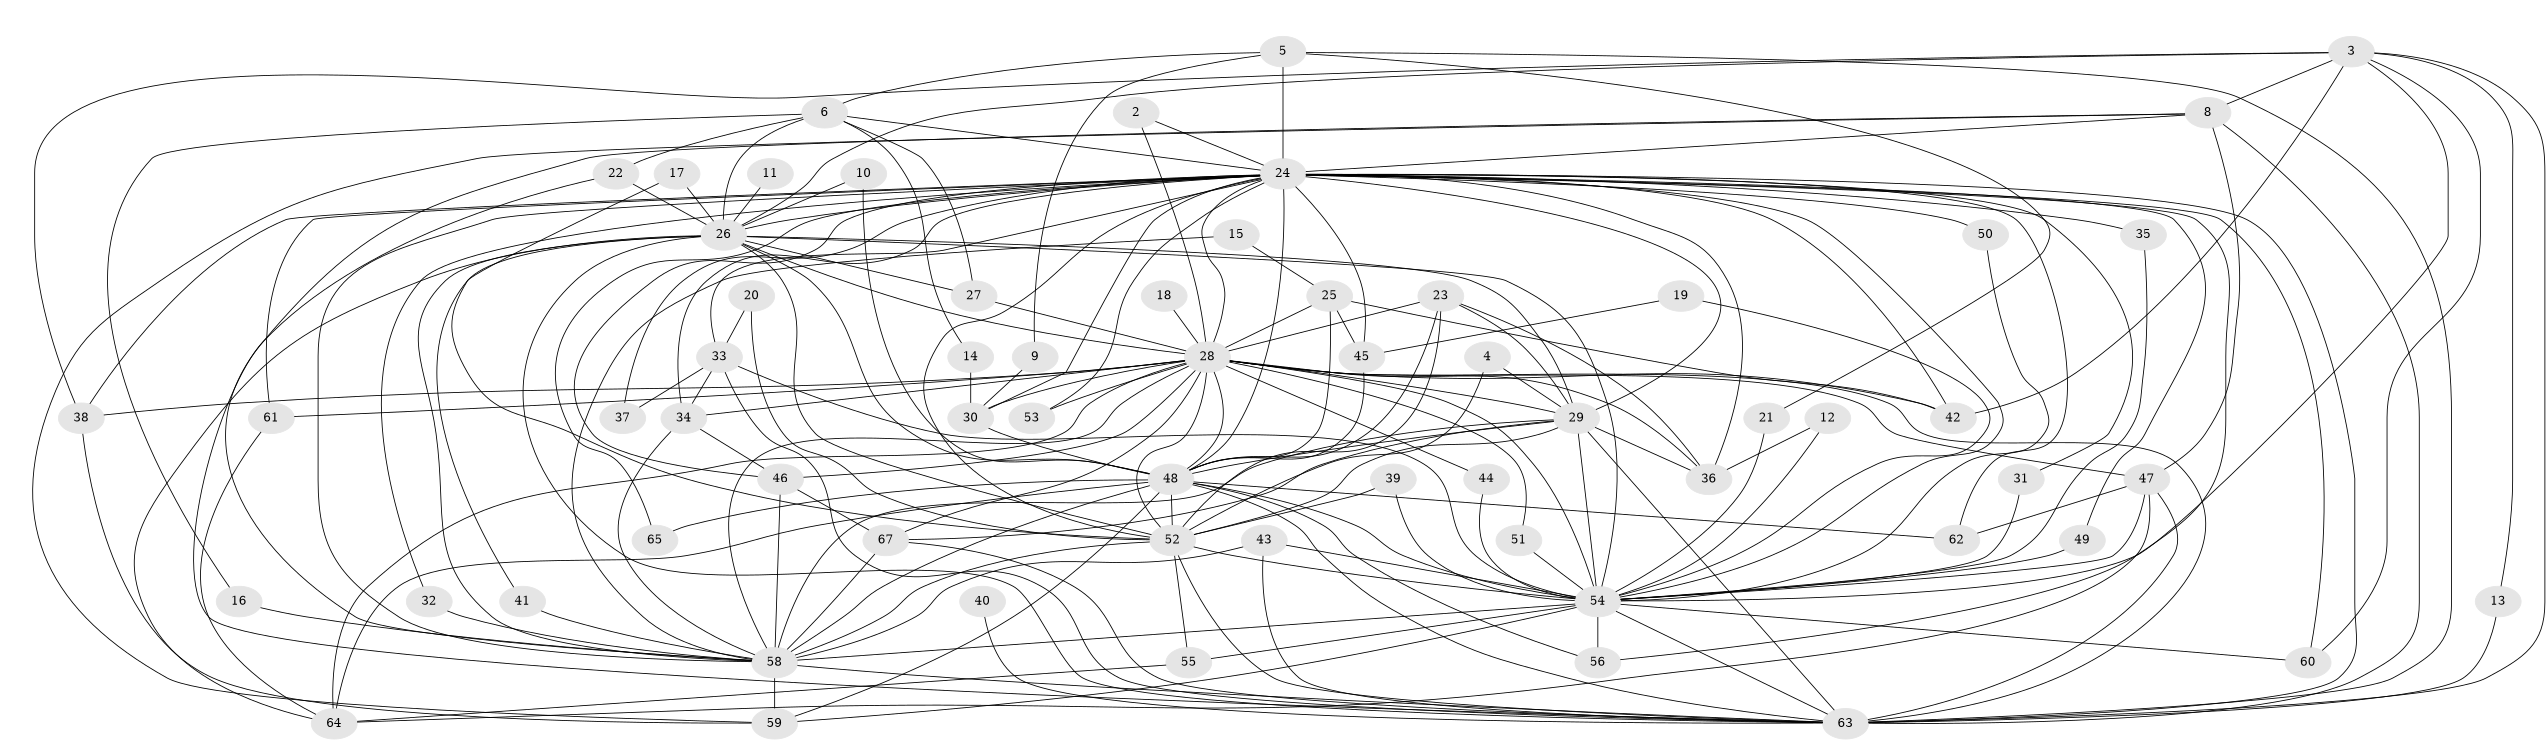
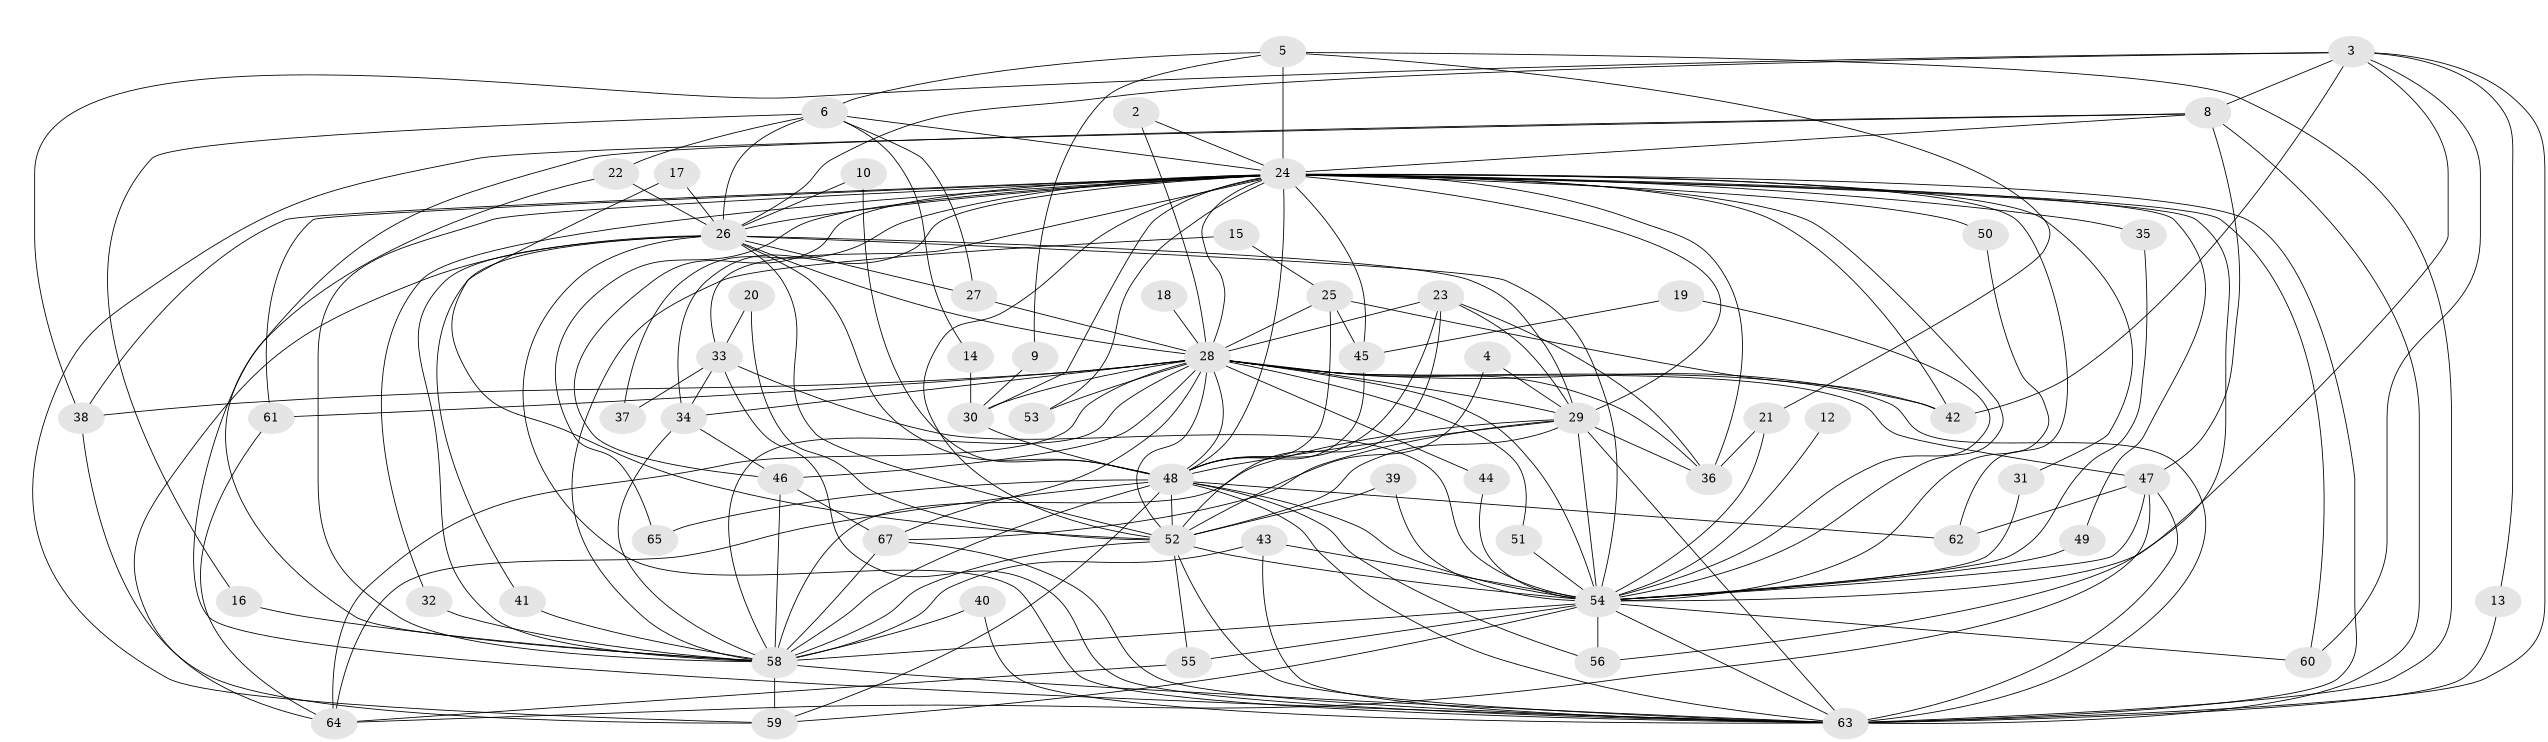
  graph {
    node [color=gray90 style=filled]
    edge [weight=1.0]
    26
    58
    28
    54
    63
    29
    52
    27
    48
    41
    64
    59
    2
    24
    38
    42
    60
    46
    30
    36
    45
    33
    31
    32
    34
    35
    37
    49
    50
    53
    56
    61
    62
    65
    47
    44
    51
    n38 [label=67]
    3
    8
    13
    55
    4
    5
    6
    9
    21
    14
    16
    22
    10
-   11
    12
    15
    25
    17
    18
    19
    20
    23
    39
    40
    43
    26 -- 58
    26 -- 28 [weight=2.0]
    26 -- 54 [weight=2.0]
    26 -- 63
    26 -- 29
    26 -- 52
    26 -- 27
    26 -- 48
    26 -- 41
    26 -- 64
    58 -- 63
    58 -- 59
    28 -- 58
    28 -- 54 [weight=2.0]
    28 -- 63 [weight=2.0]
    28 -- 29
    28 -- 52 [weight=3.0]
    28 -- 48 [weight=2.0]
    28 -- 64
    28 -- 38
    28 -- 42
    28 -- 46 [weight=2.0]
    28 -- 30
    28 -- 36
    28 -- 34
    28 -- 53
    28 -- 61
    28 -- 47
    28 -- 44
    28 -- 51
    28 -- n38 [weight=2.0]
    54 -- 58 [weight=2.0]
    54 -- 63 [weight=2.0]
    54 -- 59
    54 -- 60
    54 -- 56
    54 -- 55 [weight=2.0]
    29 -- 58
    29 -- 54 [weight=3.0]
    29 -- 63
    29 -- 52
    29 -- 48
    29 -- 36
    29 -- n38
    52 -- 58 [weight=2.0]
    52 -- 54 [weight=2.0]
    52 -- 63
    52 -- 55
    27 -- 28 [weight=2.0]
    48 -- 58
    48 -- 54 [weight=2.0]
    48 -- 63
    48 -- 52
    48 -- 64
    48 -- 59
    48 -- 56
    48 -- 62
    48 -- 65
    41 -- 58
    2 -- 28
    2 -- 24
    24 -- 26
    24 -- 58
    24 -- 28
    24 -- 54 [weight=2.0]
    24 -- 63
    24 -- 29
    24 -- 52
    24 -- 48 [weight=2.0]
    24 -- 38
    24 -- 42
    24 -- 60
    24 -- 46
    24 -- 30
    24 -- 36
    24 -- 45 [weight=2.0]
    24 -- 33
    24 -- 31
    24 -- 32
    24 -- 34
    24 -- 35
    24 -- 37
    24 -- 49
    24 -- 50
    24 -- 53
    24 -- 56
    24 -- 61
    24 -- 62
    24 -- 65
    38 -- 59
    46 -- 58 [weight=2.0]
    46 -- n38
    30 -- 48
    45 -- 48
    33 -- 54
    33 -- 63
    33 -- 34
    33 -- 37
    31 -- 54
    32 -- 58
    34 -- 58
    34 -- 46
    35 -- 54
    49 -- 54 [weight=2.0]
    50 -- 54
    61 -- 64
    47 -- 54
    47 -- 63
    47 -- 64
    47 -- 62
    44 -- 54
    51 -- 54
    n38 -- 58
    n38 -- 63
    3 -- 26 [weight=2.0]
    3 -- 54
    3 -- 63
    3 -- 38
    3 -- 42
    3 -- 60
    3 -- 8
    3 -- 13
    8 -- 58
    8 -- 63
    8 -- 59
    8 -- 24
    8 -- 47
    13 -- 63
    55 -- 64
    4 -- 29
    4 -- 52
    5 -- 63
    5 -- 24
    5 -- 6
    5 -- 9
    5 -- 21
    6 -- 26
    6 -- 27
    6 -- 24
    6 -- 14
    6 -- 16
    6 -- 22
    9 -- 30
    21 -- 54 [weight=2.0]
    14 -- 30
    16 -- 58
    22 -- 26
    22 -- 63
    10 -- 26
    10 -- 48
-   11 -- 26
    12 -- 54
-   12 -- 36
+   21 -- 36
    15 -- 58
    15 -- 25
    25 -- 28 [weight=2.0]
    25 -- 48
    25 -- 42
    25 -- 45
    17 -- 26
    17 -- 52
    18 -- 28 [weight=2.0]
    19 -- 54
    19 -- 45
    20 -- 52
    20 -- 33
    23 -- 28
    23 -- 29
    23 -- 52
    23 -- 48
    23 -- 36
    39 -- 54
    39 -- 52
+   40 -- 58
    40 -- 63
    43 -- 58
    43 -- 54
    43 -- 63
  }
